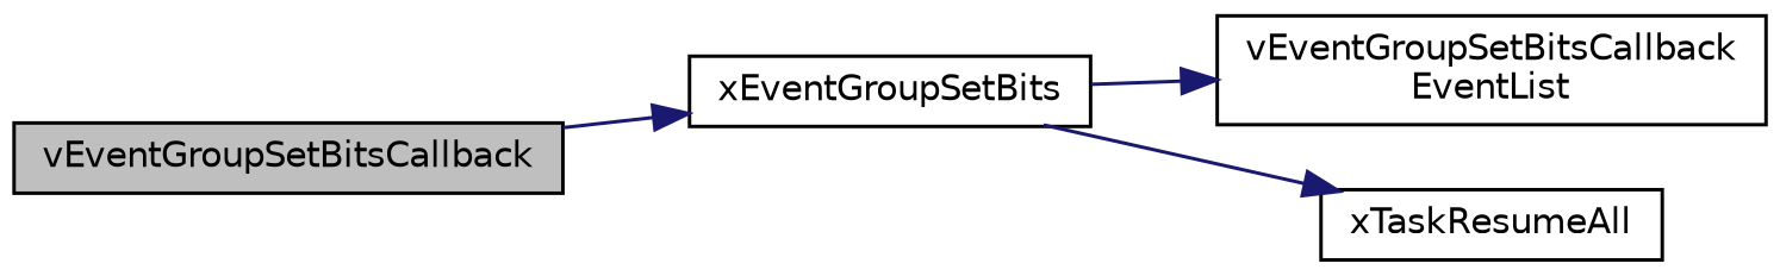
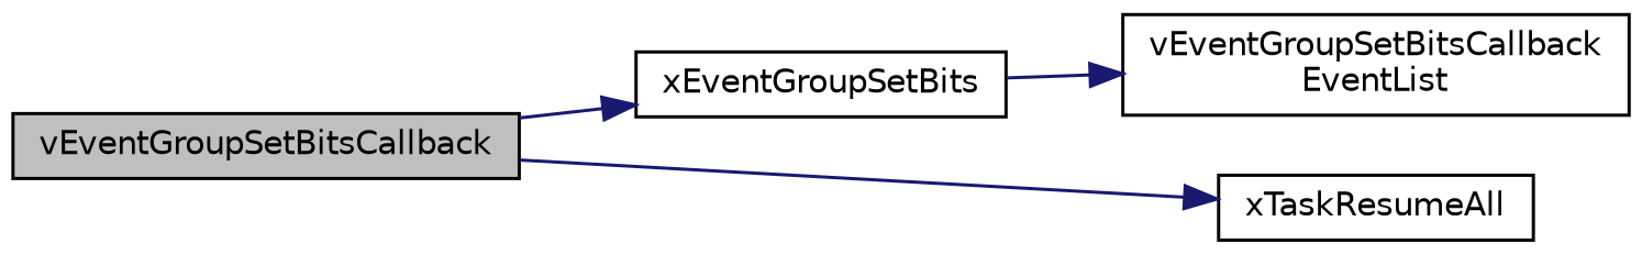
  digraph {
    rankdir=LR
    node [color=black fillcolor=white fontname=Helvetica fontsize=10 shape=record style=filled]
    edge [color=midnightblue fontname=Helvetica fontsize=10 labelfontname=Helvetica labelfontsize=10 style=solid]
    n1 [fillcolor=grey75 fontcolor=black height=0.2 label=vEventGroupSetBitsCallback width=0.4]
    n2 [height=0.2 label=xEventGroupSetBits width=0.4]
    n3 [height=0.2 label="vEventGroupSetBitsCallback\lEventList" width=0.4]
    n4 [height=0.2 label=xTaskResumeAll width=0.4]
    n1 -> n2
    n2 -> n3
-   n2 -> n4
+   n1 -> n4
  }
